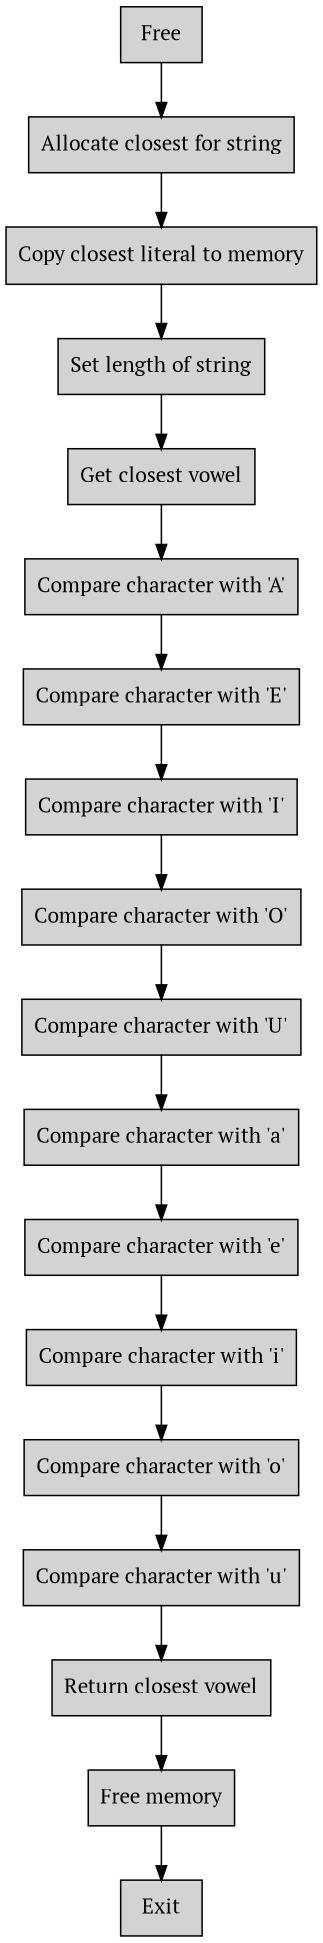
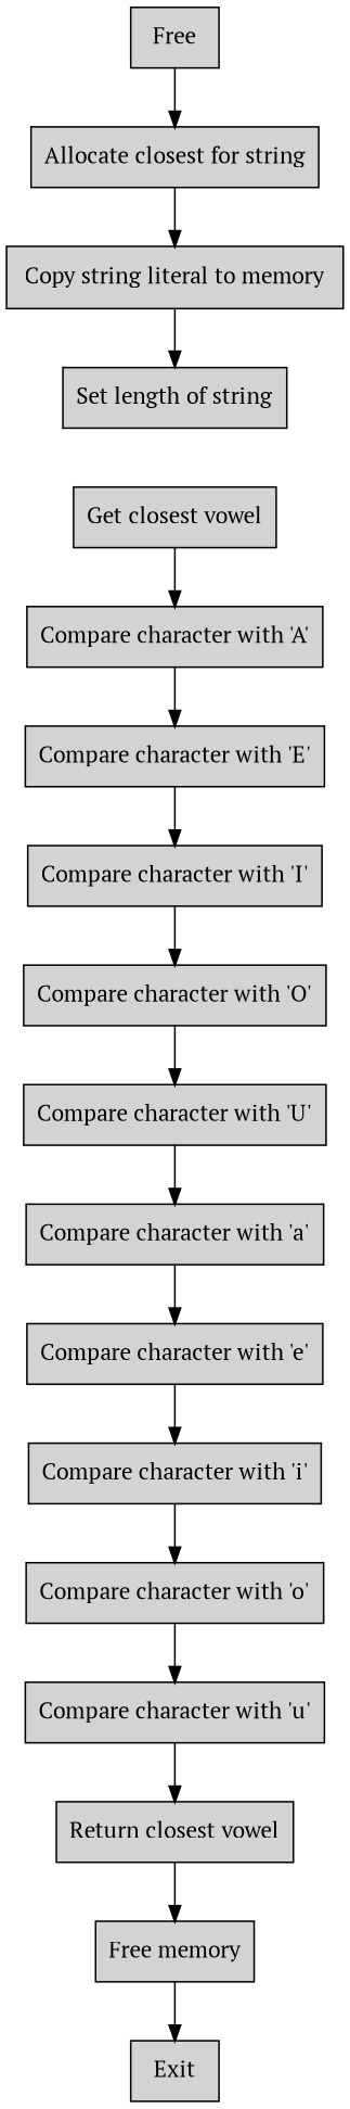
  digraph {
    fontname="PT Serif"
    node [fontname="PT Serif" shape=record style=filled]
    edge [fontname="PT Serif"]
    n1 [label=Free]
    n2 [label="Allocate closest for string"]
-   n3 [label="Copy closest literal to memory"]
+   n3 [label="Copy string literal to memory"]
    n4 [label="Set length of string"]
    n5 [label="Get closest vowel"]
    n6 [label="Compare character with 'A'"]
    n7 [label="Compare character with 'E'"]
    n8 [label="Compare character with 'I'"]
    n9 [label="Compare character with 'O'"]
    n10 [label="Compare character with 'U'"]
    n11 [label="Compare character with 'a'"]
    n12 [label="Compare character with 'e'"]
    n13 [label="Compare character with 'i'"]
    n14 [label="Compare character with 'o'"]
    n15 [label="Compare character with 'u'"]
    n16 [label="Return closest vowel"]
    n17 [label="Free memory"]
    n18 [label=Exit]
    n1 -> n2
    n2 -> n3
    n3 -> n4
-   n4 -> n5
    n5 -> n6
    n6 -> n7
    n7 -> n8
    n8 -> n9
    n9 -> n10
    n10 -> n11
    n11 -> n12
    n12 -> n13
    n13 -> n14
    n14 -> n15
    n15 -> n16
    n16 -> n17
    n17 -> n18
  }
